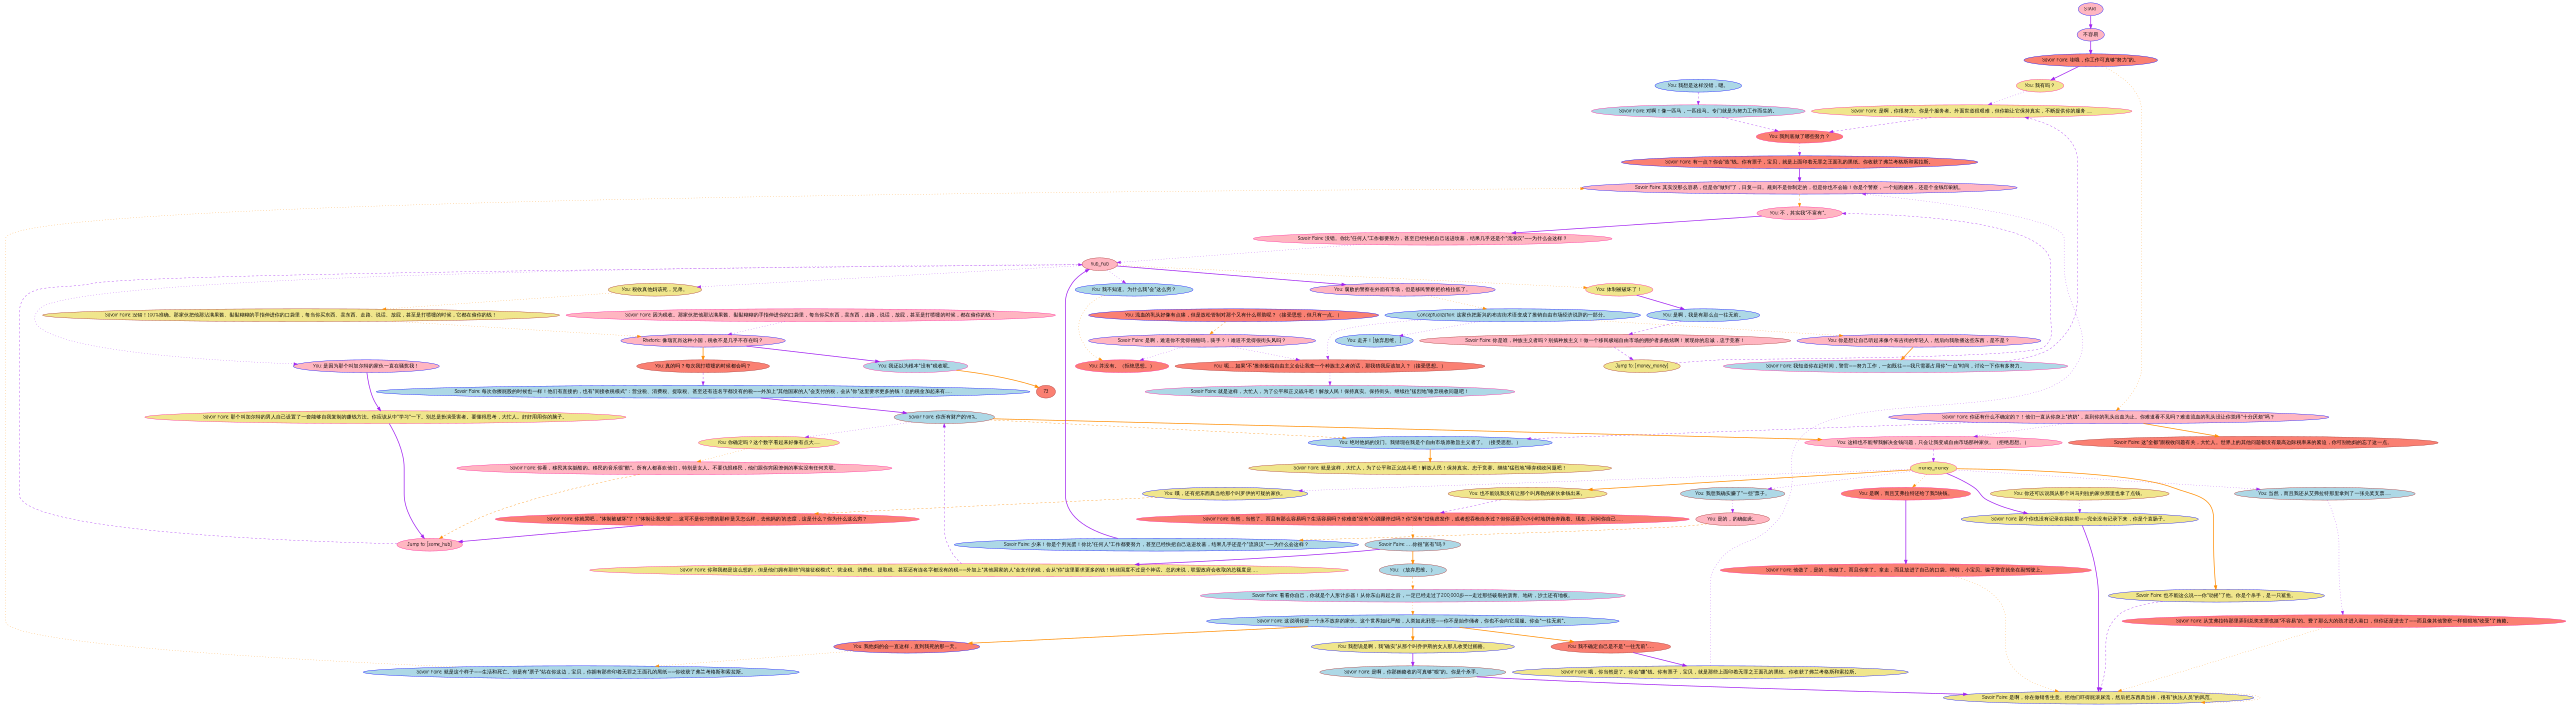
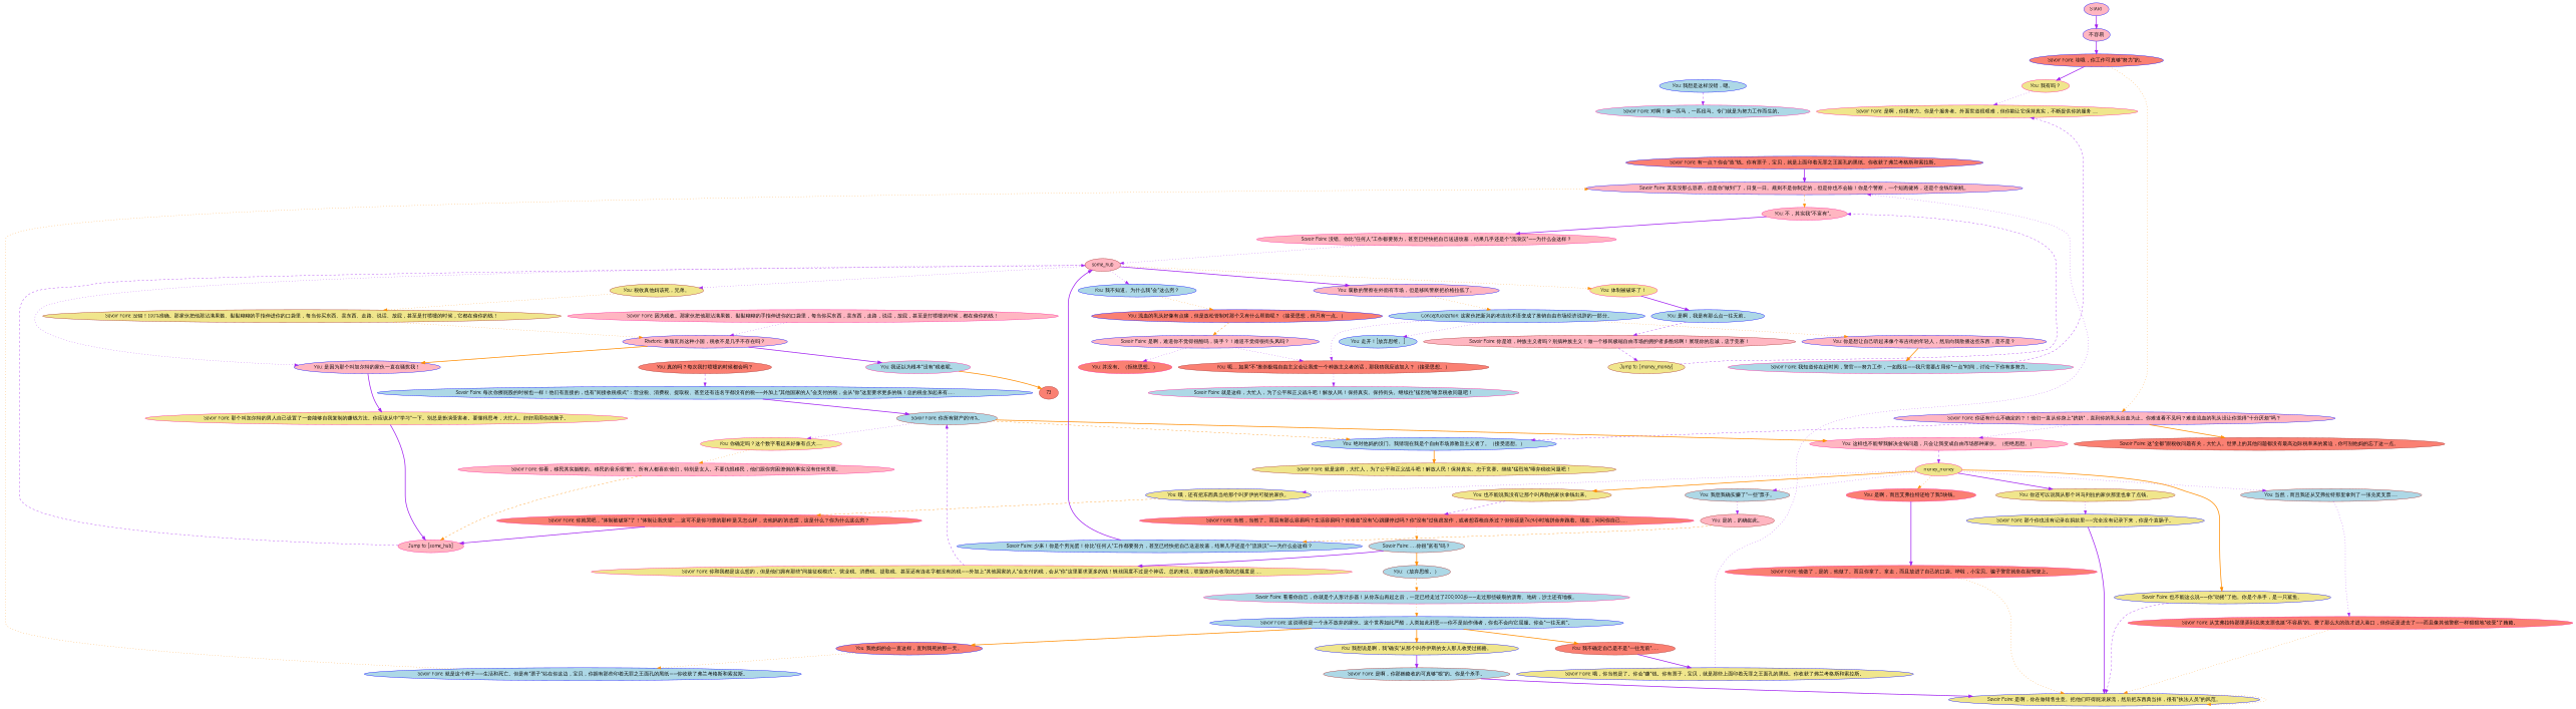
  digraph {
    fontname="Comic Neue"
    node [color=blue fillcolor=lightblue fontname="Comic Neue" style=filled]
    edge [color=purple fontname="Comic Neue" style=dotted]
    n1 [fillcolor=lightpink label=START]
    n2 [fillcolor=lightpink label="不容易"]
    n3 [fillcolor=salmon label="Savoir Faire: 哇哦，你工作可真够*努力*的。"]
    n4 [color=deeppink fillcolor=khaki label="You: 我有吗？"]
    n5 [fillcolor=lightpink label="Savoir Faire: 你还有什么不确定的？！他们一直从你身上*挤奶*，直到你的乳头出血为止。你难道看不见吗？难道流血的乳头没让你觉得*十分厌烦*吗？"]
    n6 [color=brown fillcolor=khaki label="You: 也不能说我没有让那个叫席勒的家伙拿钱出来。"]
    n7 [color=deeppink fillcolor=salmon label="Savoir Faire: 当然，当然了。而且有那么容易吗？生活容易吗？你难道*没有*心跳骤停过吗？你*没有*过焦虑发作，或者想吞枪自杀过？但你还是7x24小时地拼命奔跑着。现在，问问你自己……"]
    n8 [color=brown label="Savoir Faire: ……你很*富有*吗？"]
    n9 [color=deeppink fillcolor=salmon label="Savoir Faire: 从艾弗拉特那里弄到兑奖支票也挺*不容易*的。费了那么大的劲才进入港口，但你还是进去了——而且像其他警察一样狠狠地*收受*了贿赂。"]
    n10 [fillcolor=khaki label="Savoir Faire: 是啊，你在做销售生意。把他们吓得屁滚尿流，然后把东西典当掉，很有*执法人员*的风范。"]
    n11 [color=deeppink fillcolor=lightpink label="Savoir Faire: 没错。你比*任何人*工作都要努力，甚至已经快把自己送进坟墓，结果几乎还是个*流浪汉*——为什么会这样？"]
-   n12 [color=brown fillcolor=lightpink label=hub_hub]
+   n12 [color=brown fillcolor=lightpink label=some_hub]
    n13 [color=brown fillcolor=khaki label="You: 税收真他妈该死，兄弟。"]
    n14 [color=deeppink fillcolor=khaki label="You: 体制被破坏了！"]
    n15 [label="You: 我不知道。为什么我*会*这么穷？"]
    n16 [fillcolor=lightpink label="You: 是因为那个叫加尔特的家伙一直在骚扰我！"]
    n17 [fillcolor=lightpink label="You: 腐败的警察在外面有市场，但是移民警察把价格拉低了。"]
    n18 [color=brown fillcolor=khaki label="Savoir Faire: 没错！100%准确。那家伙把他那沾满果酱、黏黏糊糊的手指伸进你的口袋里，每当你买东西、卖东西、走路、说话、放屁，甚至是打喷嚏的时候，它都在偷你的钱！"]
    n19 [fillcolor=lightpink label="Rhetoric: 像瑞瓦肖这种小国，税收不是几乎不存在吗？"]
-   n20 [color=deeppink fillcolor=salmon label="You: 我到底做了哪些努力？"]
    n21 [fillcolor=salmon label="Savoir Faire: 有一点？你会*造*钱。你有票子，宝贝，就是上面印着无罪之王面孔的黑纸。你收获了弗兰考格斯和索拉斯。"]
    n22 [fillcolor=lightpink label="Savoir Faire: 其实没那么容易，但是你*做到*了，日复一日。规则不是你制定的，但是你也不会输！你是个警察，一个短跑健将，还是个金钱印刷机。"]
    n23 [color=brown fillcolor=salmon label="You: 我不确定自己是不是*一往无前*……"]
    n24 [fillcolor=khaki label="Savoir Faire: 哦，你当然是了。你会*赚*钱。你有票子，宝贝，就是那些上面印着无罪之王面孔的黑纸。你收获了弗兰考格斯和索拉斯。"]
    n25 [color=brown label="You: 当然，而且我还从艾弗拉特那里拿到了一张兑奖支票……"]
    n26 [label="You: 是啊，我是有那么点一往无前。"]
    n27 [color=brown fillcolor=lightpink label="Savoir Faire: 你是谁，种族主义者吗？别搞种族主义！做一个移民极端自由市场的拥护者多酷炫啊！展现你的忠诚，忠于竞赛！"]
    n28 [color=deeppink fillcolor=salmon label="You: 是啊，而且艾弗拉特还给了我5块钱。"]
    n29 [color=deeppink fillcolor=salmon label="Savoir Faire: 他做了，是的，他做了。而且你拿了。拿走，而且放进了自己的口袋。哗啦，小宝贝。骗子警官就坐在副驾驶上。"]
    n30 [fillcolor=khaki label="You: 哦，还有把东西典当给那个叫罗伊的可疑的家伙。"]
    n31 [color=deeppink fillcolor=salmon label="Savoir Faire: 你就哭吧，*体制被破坏*了！*体制让我失望*……这可不是你习惯的那种‘是又怎么样，去他妈的’的态度，这是什么？你为什么这么穷？"]
    n32 [color=deeppink fillcolor=lightpink label="Jump to: [some_hub]"]
    n33 [fillcolor=khaki label="Savoir Faire: 那个你也没有记录在捐款里——完全没有记录下来，你是个直肠子。"]
    n34 [label="You: 绝对他妈的没门。我猜现在我是个自由市场原教旨主义者了。（接受思想。）"]
    n35 [color=brown fillcolor=khaki label="Savoir Faire: 就是这样，大忙人，为了公平和正义战斗吧！解放人民！保持真实。忠于竞赛。继续*猛烈地*唾弃税收问题吧！"]
    n36 [color=brown fillcolor=salmon label="You: 呃……如果*不*推崇极端自由主义会让我变一个种族主义者的话，那我猜我应该加入？（接受思想。）"]
    n37 [color=deeppink label="Savoir Faire: 就是这样，大忙人，为了公平和正义战斗吧！解放人民！保持真实。保持街头。继续往*猛烈地*唾弃税收问题吧！"]
    n38 [label="You: 走开！[放弃思维。]"]
    n39 [color=deeppink label="Savoir Faire: 对啊！像一匹马，一匹役马。专门就是为努力工作而生的。"]
    n40 [color=deeppink fillcolor=lightpink label="You: 不，其实我*不富有*。"]
    n41 [label="Savoir Faire: 就是这个样子——生活和死亡。但是有*票子*站在你这边，宝贝，你拥有那些印着无罪之王面孔的黑纸——你收获了弗兰考格斯和索拉斯。"]
    n42 [color=brown label="Savoir Faire: 你所有财产的98%。"]
    n43 [color=deeppink fillcolor=khaki label="You: 你确定吗？这个数字看起来好像有点大……"]
    n44 [color=deeppink fillcolor=lightpink label="You: 这样也不能帮我解决金钱问题，只会让我变成自由市场那种家伙。（拒绝思想。）"]
    n45 [color=deeppink fillcolor=lightpink label="Savoir Faire: 你看，移民其实挺酷的。移民的音乐很*酷*。所有人都喜欢他们，特别是女人。不要仇恨移民，他们跟你穷困潦倒的事实没有任何关联。"]
    n46 [color=deeppink fillcolor=khaki label=money_money]
    n47 [label="Savoir Faire: 每次你擦屁股的时候也一样！他们有直接的，也有*间接收税模式*：营业税、消费税、提取税、甚至还有连名字都没有的税——外加上*其他国家的人*会支付的税，会从*你*这里要求更多的钱！总的税金加起来有……"]
    n48 [color=deeppink fillcolor=salmon label="You: 并没有。（拒绝思想。）"]
    n49 [color=deeppink fillcolor=khaki label="Savoir Faire: 是啊，你很努力。你是个服务者。外面世道很艰难，但你能让它保持真实，不断提供你的服务……"]
    n50 [color=brown fillcolor=salmon label="Savoir Faire: 这*全都*跟税收问题有关，大忙人。世界上的其他问题都没有最高边际税率来的紧迫，你可别他妈的忘了这一点。"]
    n51 [color=brown label="Savoir Faire: 是啊，你那贿赂收的可真够*狠*的。你是个杀手。"]
    n52 [color=brown fillcolor=salmon label="You: 真的吗？每次我打喷嚏的时候都会吗？"]
    n53 [color=brown label="You: 我想我确实赚了*一些*票子。"]
    n54 [color=brown fillcolor=khaki label="You: 你还可以说我从那个叫马列拉的家伙那里也拿了点钱。"]
    n55 [fillcolor=khaki label="Savoir Faire: 也不能这么说——你*动摇*了他。你是个杀手，是一只鲨鱼。"]
    n56 [fillcolor=salmon label="You: 流血的乳头好像有点痛，但是放松管制对那个又有什么帮助呢？（接受思想，但只有一点。）"]
    n57 [color=deeppink fillcolor=khaki label="Savoir Faire: 那个叫加尔特的男人自己设置了一套能够自我复制的赚钱方法。你应该从中*学习*一下。别总是扮演受害者。要懂得思考，大忙人。好好用用你的脑子。"]
    n58 [label="Conceptualization: 这家伙把新兴的布吉街术语变成了推销自由市场经济说辞的一部分。"]
    n59 [color=deeppink label="You: 我还以为根本*没有*税收呢。"]
    73 [color=brown fillcolor=salmon]
    n61 [label="You: 我想是这样没错，嗯。"]
    n62 [fillcolor=salmon label="You: 我他妈的会一直这样，直到我死的那一天。"]
    n63 [color=brown fillcolor=lightpink label="You: 是的，的确如此。"]
    n64 [label="Savoir Faire: 少来！你是个穷光蛋！你比*任何人*工作都要努力，甚至已经快把自己送进坟墓，结果几乎还是个*流浪汉*——为什么会这样？"]
    n65 [label="Savoir Faire: 这说明你是一个永不放弃的家伙。这个世界如此严酷，人类如此邪恶——你不是始作俑者，你也不会向它屈服。你会*一往无前*。"]
    n66 [fillcolor=khaki label="You: 我想说是啊，我*确实*从那个叫乔伊斯的女人那儿收受过贿赂。"]
    n67 [color=brown label="You: （放弃思维。）"]
    n68 [color=deeppink fillcolor=khaki label="Savoir Faire: 你和我都是这么想的，但是他们拥有那些*间接征税模式*。营业税、消费税、提取税、甚至还有连名字都没有的税——外加上*其他国家的人*会支付的税，会从*你*这里要求更多的钱！蛛丝国度不过是个神话。总的来说，联盟政府会收取的总额度是……"]
    n69 [color=deeppink label="Savoir Faire: 看看你自己，你就是个人形计步器！从你东山再起之后，一定已经走过了200,000步——走过那些破裂的沥青、地砖，沙土还有地板。"]
    n70 [fillcolor=lightpink label="Savoir Faire: 是啊，难道你不觉得很酷吗，骑手？！难道不觉得很街头风吗？"]
    n71 [fillcolor=lightpink label="You: 你是想让自己听起来像个布吉街的年轻人，然后向我散播这些东西，是不是？"]
    n72 [color=deeppink label="Savoir Faire: 我知道你在赶时间，警官——努力工作，一如既往——我只需要占用你*一点*时间，讨论一下你有多努力。"]
    n73 [color=deeppink fillcolor=lightpink label="Savoir Faire: 因为税收。那家伙把他那沾满果酱、黏黏糊糊的手指伸进你的口袋里，每当你买东西，卖东西，走路，说话，放屁，甚至是打喷嚏的时候，都在偷你的钱！"]
    n74 [color=brown fillcolor=khaki label="Jump to: [money_money]"]
    n1 -> n2 [style=bold]
    n2 -> n3 [style=bold]
    n3 -> n4 [style=bold]
    n3 -> n5 [color=darkorange]
    n4 -> n49
    n5 -> n34 [style=dashed]
    n5 -> n44
    n5 -> n50 [color=darkorange style=bold]
    n6 -> n7 [style=dashed]
    n7 -> n8 [color=darkorange]
    n8 -> n67 [color=darkorange style=bold]
    n8 -> n68 [style=bold]
    n9 -> n10 [color=darkorange]
    n10 -> n10 [color=darkorange]
    n11 -> n12
    n12 -> n13
    n12 -> n14 [color=darkorange]
    n12 -> n15
    n12 -> n16
    n12 -> n17 [style=bold]
    n13 -> n18 [color=darkorange]
    n14 -> n26 [style=bold]
-   n15 -> n48 [color=darkorange]
+   n15 -> n56 [color=darkorange]
    n16 -> n57 [style=bold]
    n17 -> n58 [color=darkorange]
    n18 -> n19 [color=darkorange]
-   n19 -> n52 [color=darkorange style=bold]
+   n19 -> n16 [color=darkorange style=bold]
    n19 -> n59 [style=bold]
-   n20 -> n21
    n21 -> n22 [style=bold]
    n22 -> n40 [color=darkorange style=dashed]
    n23 -> n24 [style=bold]
    n24 -> n22
    n25 -> n9
    n26 -> n27 [style=dashed]
    n27 -> n74 [style=dashed]
    n28 -> n29 [style=bold]
    n29 -> n10 [color=darkorange]
    n30 -> n31 [color=darkorange style=dashed]
    n31 -> n32 [style=bold]
    n32 -> n12 [style=dashed]
    n33 -> n10 [style=bold]
    n34 -> n35 [color=darkorange style=bold]
    n36 -> n37
-   n39 -> n20 [style=dashed]
    n40 -> n11 [style=bold]
    n41 -> n22 [color=darkorange]
    n42 -> n34 [color=darkorange style=dashed]
    n42 -> n43
    n42 -> n44 [color=darkorange style=bold]
    n43 -> n45 [color=darkorange]
    n44 -> n46 [style=dashed]
    n45 -> n32 [color=darkorange style=dashed]
    n46 -> n6 [color=darkorange style=bold]
    n46 -> n25
    n46 -> n28 [color=darkorange]
    n46 -> n30
    n46 -> n53
-   n46 -> n33 [style=bold]
+   n46 -> n54 [style=bold]
    n46 -> n55 [color=darkorange style=bold]
    n47 -> n42 [style=bold]
-   n49 -> n20 [style=dashed]
    n51 -> n10 [style=bold]
    n52 -> n47 [style=dashed]
    n53 -> n63
    n54 -> n33
    n55 -> n10 [style=dashed]
    n56 -> n70 [color=darkorange style=dashed]
    n57 -> n32 [style=bold]
    n58 -> n36
    n58 -> n38
    n58 -> n71 [color=darkorange]
    n59 -> 73 [color=darkorange style=bold]
    n61 -> n39 [style=dashed]
    n62 -> n41 [color=darkorange]
    n63 -> n64 [color=darkorange style=dashed]
    n64 -> n12 [style=bold]
    n65 -> n23 [color=darkorange style=bold]
    n65 -> n62 [color=darkorange style=bold]
    n65 -> n66 [color=darkorange style=bold]
    n66 -> n51 [style=bold]
    n67 -> n69 [color=darkorange style=dashed]
    n68 -> n42 [style=dashed]
    n69 -> n65 [color=darkorange]
    n70 -> n36
    n70 -> n48
    n71 -> n72 [color=darkorange style=bold]
    n72 -> n49 [style=dashed]
    n73 -> n19
    n74 -> n40 [style=dashed]
  }
